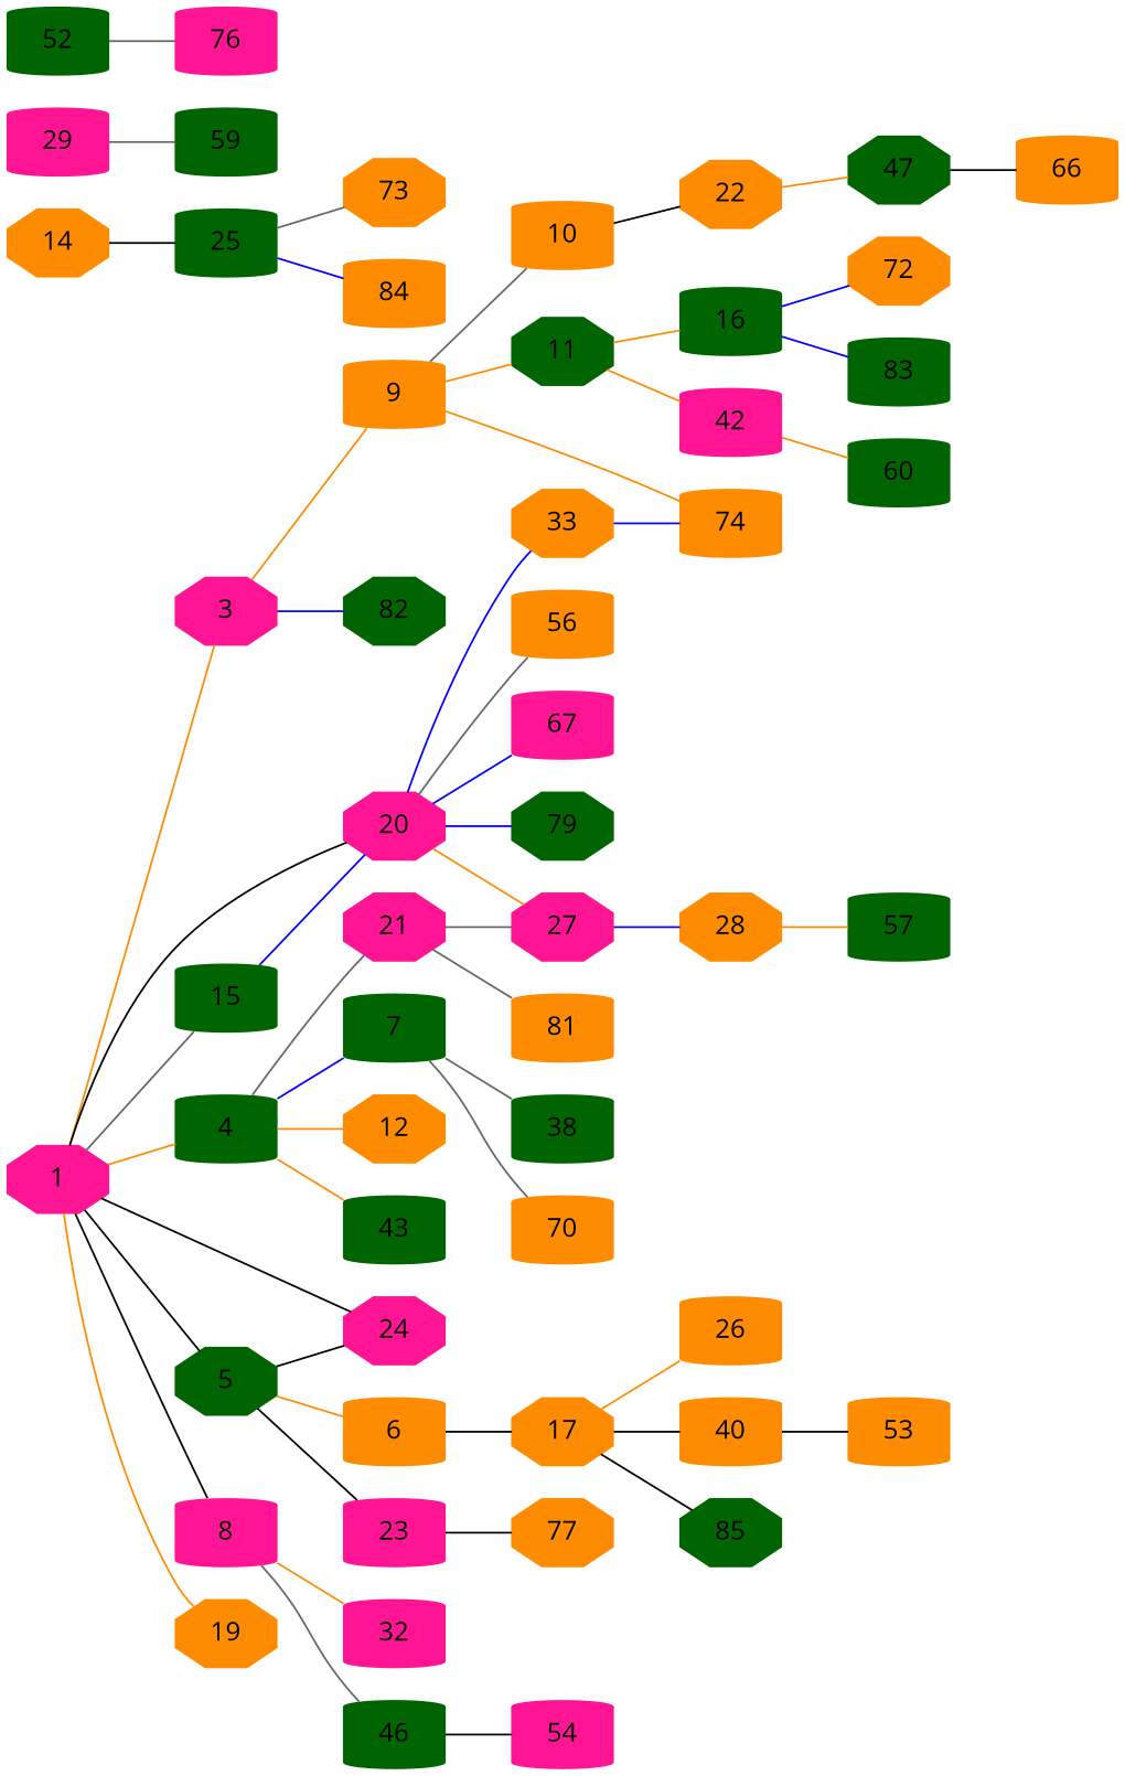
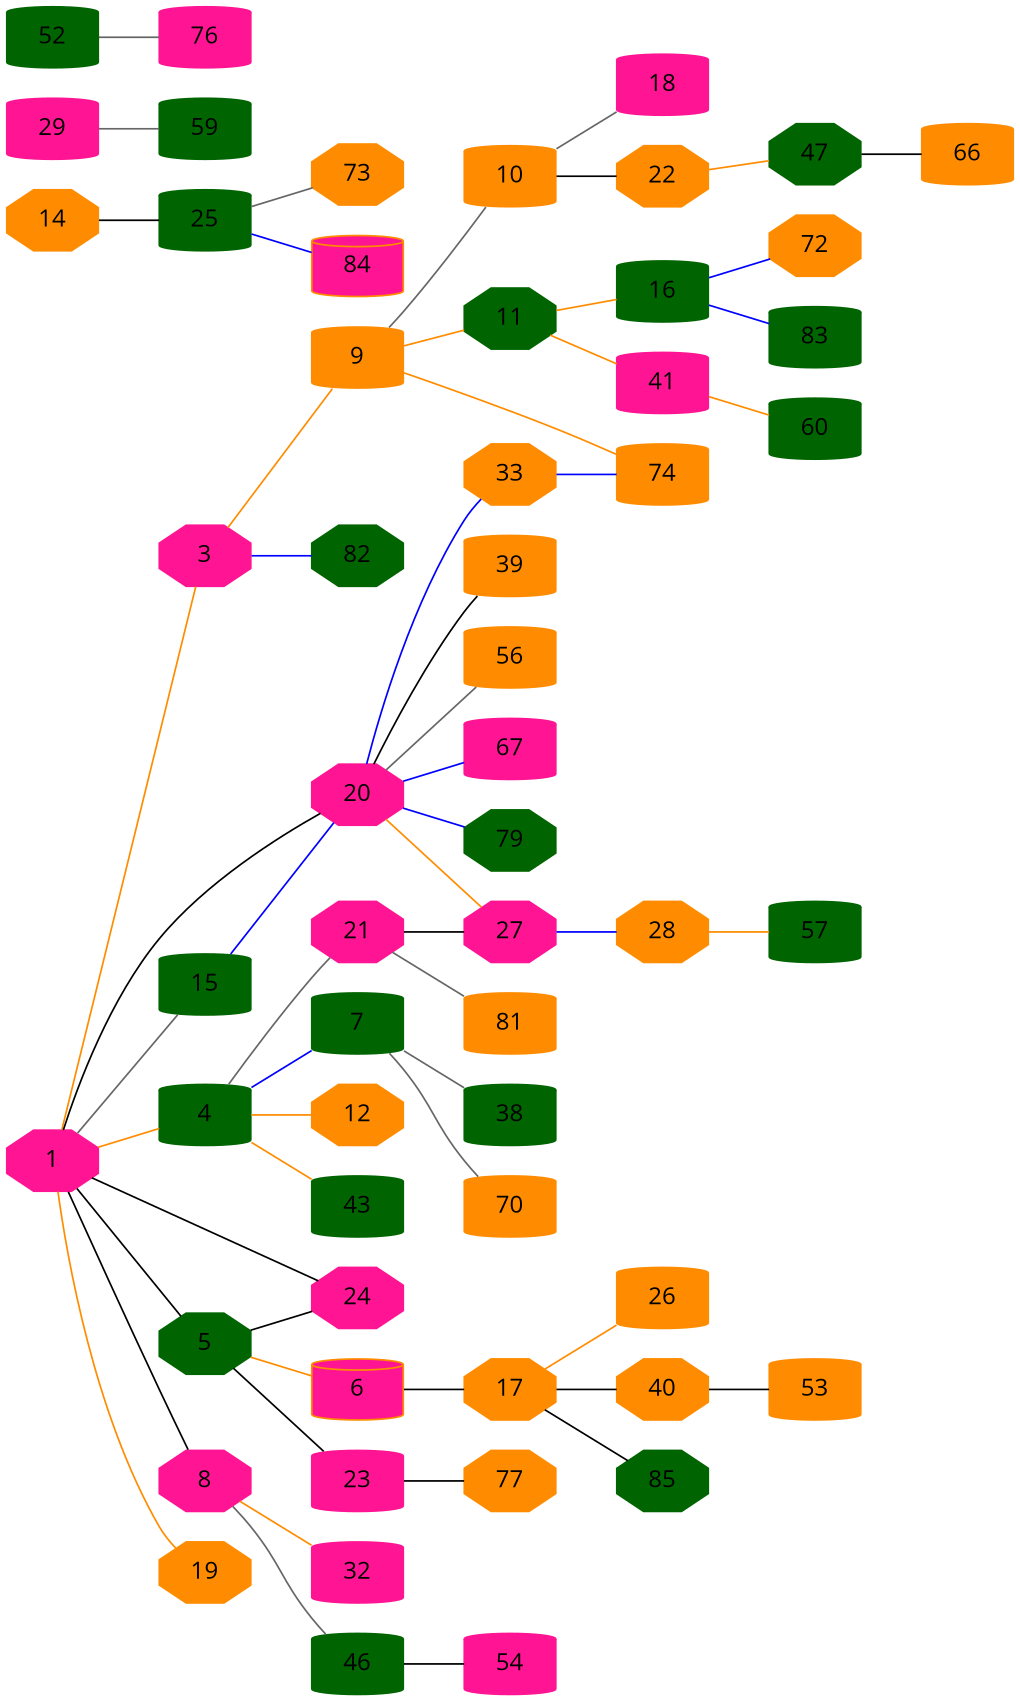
  graph {
    fontname="Open Sans"
    rankdir=LR
    node [color=darkorange fontname="Open Sans" shape=cylinder style=filled]
    edge [color=darkorange fontname="Open Sans"]
    1 [color=deeppink shape=octagon super="+2"]
    3 [color=deeppink shape=octagon super="+36"]
    4 [color=darkgreen super="+48"]
    5 [color=darkgreen shape=octagon super="+80"]
-   8 [color=deeppink super="+31"]
+   8 [color=deeppink shape=octagon super="+31"]
    15 [color=darkgreen super="+44"]
    19 [shape=octagon super="+58"]
    20 [color=deeppink shape=octagon super="+30"]
    24 [color=deeppink shape=octagon]
    9 [super="+64"]
    82 [color=darkgreen shape=octagon]
    7 [color=darkgreen super="+13"]
    12 [shape=octagon]
    21 [color=deeppink shape=octagon super="+49"]
    43 [color=darkgreen]
-   6
+   6 [fillcolor=deeppink]
    23 [color=deeppink]
    32 [color=deeppink]
    46 [color=darkgreen]
    14 [shape=octagon super="+65"]
    25 [color=darkgreen super="+61"]
    27 [color=deeppink shape=octagon]
    33 [shape=octagon super="+45"]
+   39
    56
    67 [color=deeppink]
    79 [color=darkgreen shape=octagon]
    10 [super="+55"]
    11 [color=darkgreen shape=octagon]
    74
    38 [color=darkgreen]
    70
    81
    17 [shape=octagon super="+37"]
    77 [shape=octagon]
    26
-   40 [super="+78"]
+   40 [shape=octagon super="+78"]
    85 [color=darkgreen shape=octagon]
    54 [color=deeppink]
+   18 [color=deeppink super="+63"]
    22 [shape=octagon super="+35"]
    16 [color=darkgreen super="+51"]
-   41 [color=deeppink super="+71" label=42]
+   41 [color=deeppink super="+71"]
    47 [color=darkgreen shape=octagon]
    72 [shape=octagon]
    83 [color=darkgreen]
    60 [color=darkgreen super="+62"]
    73 [shape=octagon]
-   84
+   84 [fillcolor=deeppink]
    53 [super="+69"]
    28 [shape=octagon super="+50"]
    66
    57 [color=darkgreen]
    29 [color=deeppink super="+42"]
    59 [color=darkgreen]
    52 [color=darkgreen super="+68"]
    76 [color=deeppink]
    1 -- 3
    1 -- 4
    1 -- 5 [color=black]
    1 -- 8 [color=black]
    1 -- 15 [color=gray40]
    1 -- 19
    1 -- 20 [color=black]
    1 -- 24 [color=black]
    3 -- 9
    3 -- 82 [color=blue]
    4 -- 7 [color=blue]
    4 -- 12
    4 -- 21 [color=gray40]
    4 -- 43
    5 -- 24 [color=black]
    5 -- 6
    5 -- 23 [color=black]
    8 -- 32
    8 -- 46 [color=gray40]
    15 -- 20 [color=blue]
    20 -- 27
    20 -- 33 [color=blue]
+   20 -- 39 [color=black]
    20 -- 56 [color=gray40]
    20 -- 67 [color=blue]
    20 -- 79 [color=blue]
    9 -- 10 [color=gray40]
    9 -- 11
    9 -- 74
    7 -- 38 [color=gray40]
    7 -- 70 [color=gray40]
-   21 -- 27 [color=gray40]
+   21 -- 27 [color=black]
    21 -- 81 [color=gray40]
    6 -- 17 [color=black]
    23 -- 77 [color=black]
    46 -- 54 [color=black]
    14 -- 25 [color=black]
    25 -- 73 [color=gray40]
    25 -- 84 [color=blue]
    27 -- 28 [color=blue]
    33 -- 74 [color=blue]
+   10 -- 18 [color=gray40]
    10 -- 22 [color=black]
    11 -- 16
    11 -- 41
    17 -- 26
    17 -- 40 [color=black]
    17 -- 85 [color=black]
    40 -- 53 [color=black]
    22 -- 47
    16 -- 72 [color=blue]
    16 -- 83 [color=blue]
    41 -- 60
    47 -- 66 [color=black]
    28 -- 57
    29 -- 59 [color=gray40]
    52 -- 76 [color=gray40]
  }
